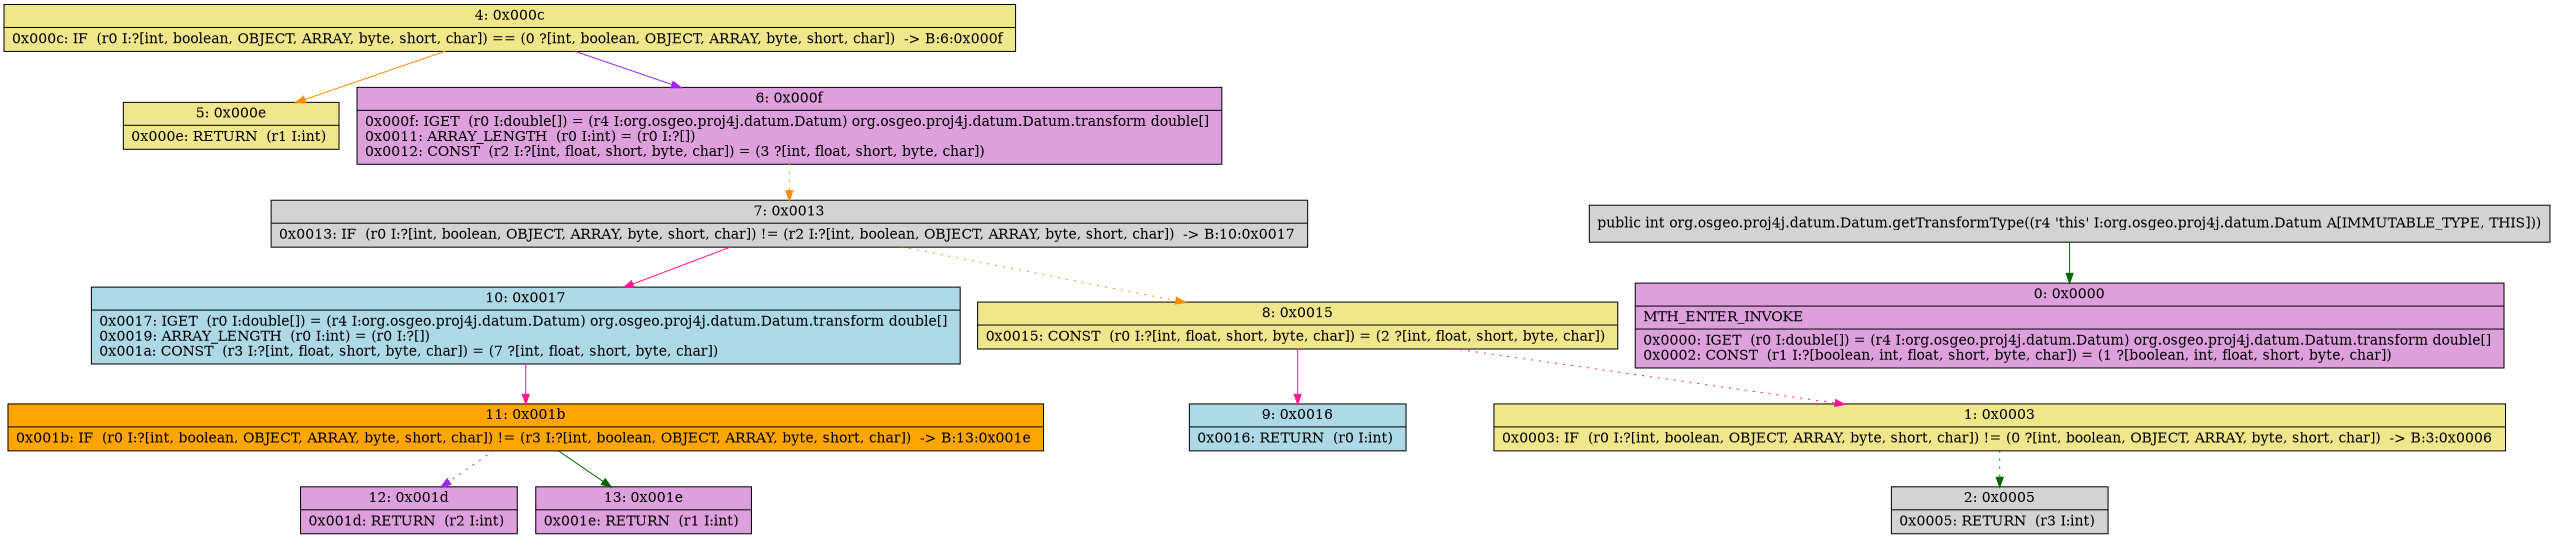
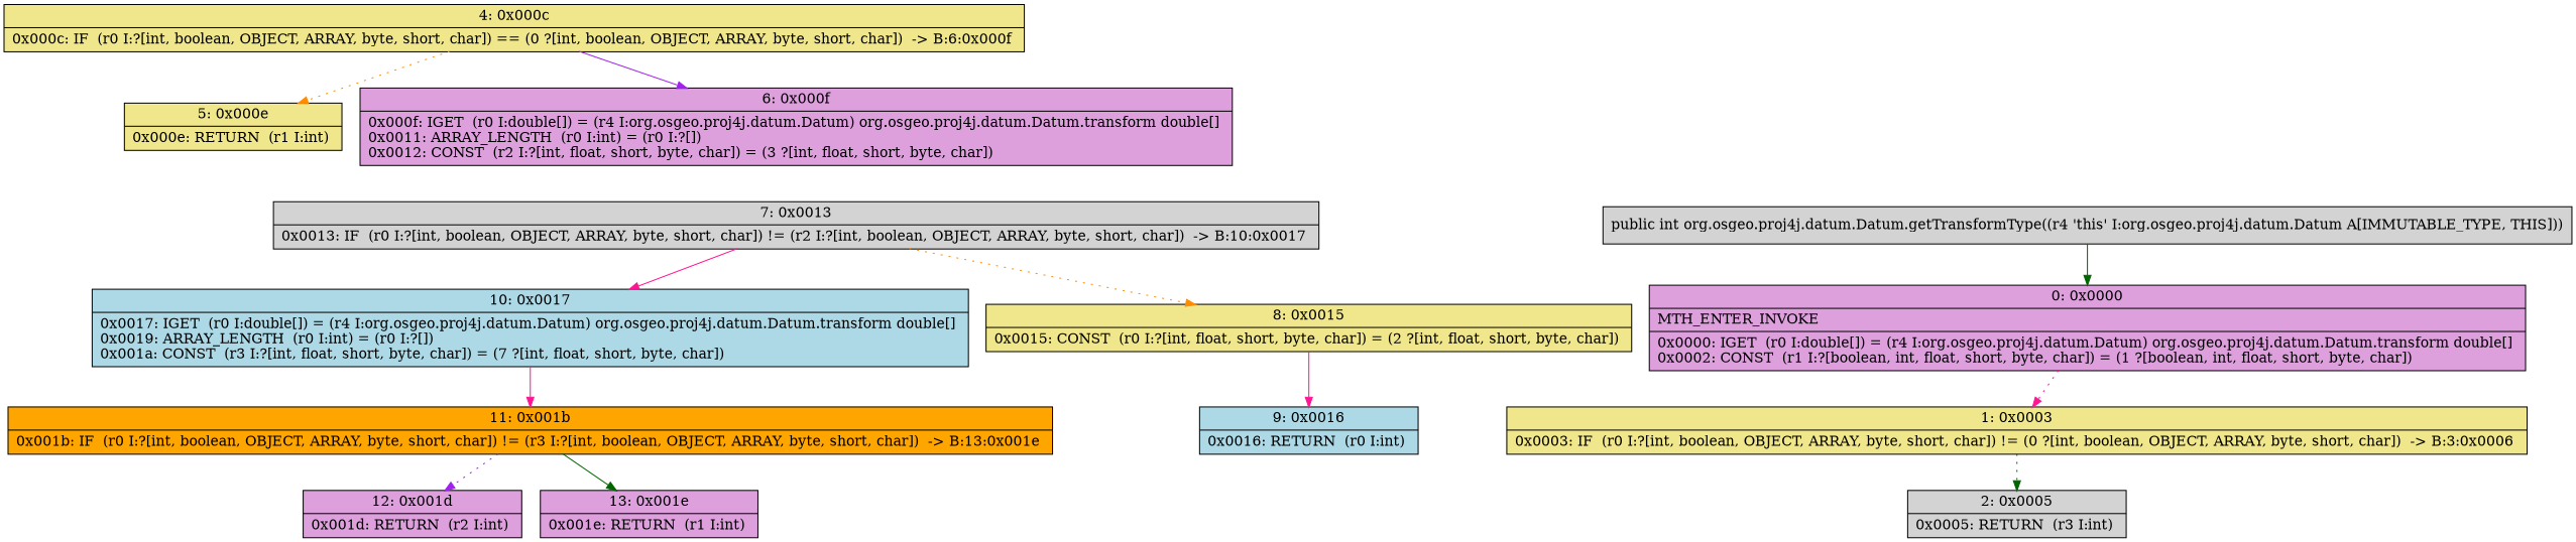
  digraph {
    node [fillcolor=plum shape=record style=filled]
    edge [color=deeppink style=solid]
    n1 [label="{0\:\ 0x0000|MTH_ENTER_INVOKE\l|0x0000: IGET  (r0 I:double[]) = (r4 I:org.osgeo.proj4j.datum.Datum) org.osgeo.proj4j.datum.Datum.transform double[] \l0x0002: CONST  (r1 I:?[boolean, int, float, short, byte, char]) = (1 ?[boolean, int, float, short, byte, char]) \l}"]
    n2 [fillcolor=khaki label="{1\:\ 0x0003|0x0003: IF  (r0 I:?[int, boolean, OBJECT, ARRAY, byte, short, char]) != (0 ?[int, boolean, OBJECT, ARRAY, byte, short, char])  \-\> B:3:0x0006 \l}"]
    n3 [fillcolor=lightgrey label="{2\:\ 0x0005|0x0005: RETURN  (r3 I:int) \l}"]
    n4 [fillcolor=khaki label="{4\:\ 0x000c|0x000c: IF  (r0 I:?[int, boolean, OBJECT, ARRAY, byte, short, char]) == (0 ?[int, boolean, OBJECT, ARRAY, byte, short, char])  \-\> B:6:0x000f \l}"]
    n5 [fillcolor=khaki label="{5\:\ 0x000e|0x000e: RETURN  (r1 I:int) \l}"]
    n6 [label="{6\:\ 0x000f|0x000f: IGET  (r0 I:double[]) = (r4 I:org.osgeo.proj4j.datum.Datum) org.osgeo.proj4j.datum.Datum.transform double[] \l0x0011: ARRAY_LENGTH  (r0 I:int) = (r0 I:?[]) \l0x0012: CONST  (r2 I:?[int, float, short, byte, char]) = (3 ?[int, float, short, byte, char]) \l}"]
    n7 [fillcolor=lightgrey label="{7\:\ 0x0013|0x0013: IF  (r0 I:?[int, boolean, OBJECT, ARRAY, byte, short, char]) != (r2 I:?[int, boolean, OBJECT, ARRAY, byte, short, char])  \-\> B:10:0x0017 \l}"]
    n8 [fillcolor=khaki label="{8\:\ 0x0015|0x0015: CONST  (r0 I:?[int, float, short, byte, char]) = (2 ?[int, float, short, byte, char]) \l}"]
    n9 [fillcolor=lightblue label="{10\:\ 0x0017|0x0017: IGET  (r0 I:double[]) = (r4 I:org.osgeo.proj4j.datum.Datum) org.osgeo.proj4j.datum.Datum.transform double[] \l0x0019: ARRAY_LENGTH  (r0 I:int) = (r0 I:?[]) \l0x001a: CONST  (r3 I:?[int, float, short, byte, char]) = (7 ?[int, float, short, byte, char]) \l}"]
    n10 [fillcolor=lightblue label="{9\:\ 0x0016|0x0016: RETURN  (r0 I:int) \l}"]
    n11 [fillcolor=orange label="{11\:\ 0x001b|0x001b: IF  (r0 I:?[int, boolean, OBJECT, ARRAY, byte, short, char]) != (r3 I:?[int, boolean, OBJECT, ARRAY, byte, short, char])  \-\> B:13:0x001e \l}"]
    n12 [label="{12\:\ 0x001d|0x001d: RETURN  (r2 I:int) \l}"]
    n13 [label="{13\:\ 0x001e|0x001e: RETURN  (r1 I:int) \l}"]
    n14 [fillcolor=lightgrey label="{public int org.osgeo.proj4j.datum.Datum.getTransformType((r4 'this' I:org.osgeo.proj4j.datum.Datum A[IMMUTABLE_TYPE, THIS])) }"]
-   n8 -> n2 [style=dotted]
+   n1 -> n2 [style=dotted]
    n2 -> n3 [color=darkgreen style=dotted]
-   n4 -> n5 [color=darkorange]
+   n4 -> n5 [color=darkorange style=dotted]
    n4 -> n6 [color=purple]
-   n6 -> n7 [color=darkorange style=dotted]
    n7 -> n8 [color=darkorange style=dotted]
    n7 -> n9
    n8 -> n10
    n9 -> n11
    n11 -> n12 [color=purple style=dotted]
    n11 -> n13 [color=darkgreen]
    n14 -> n1 [color=darkgreen]
  }
